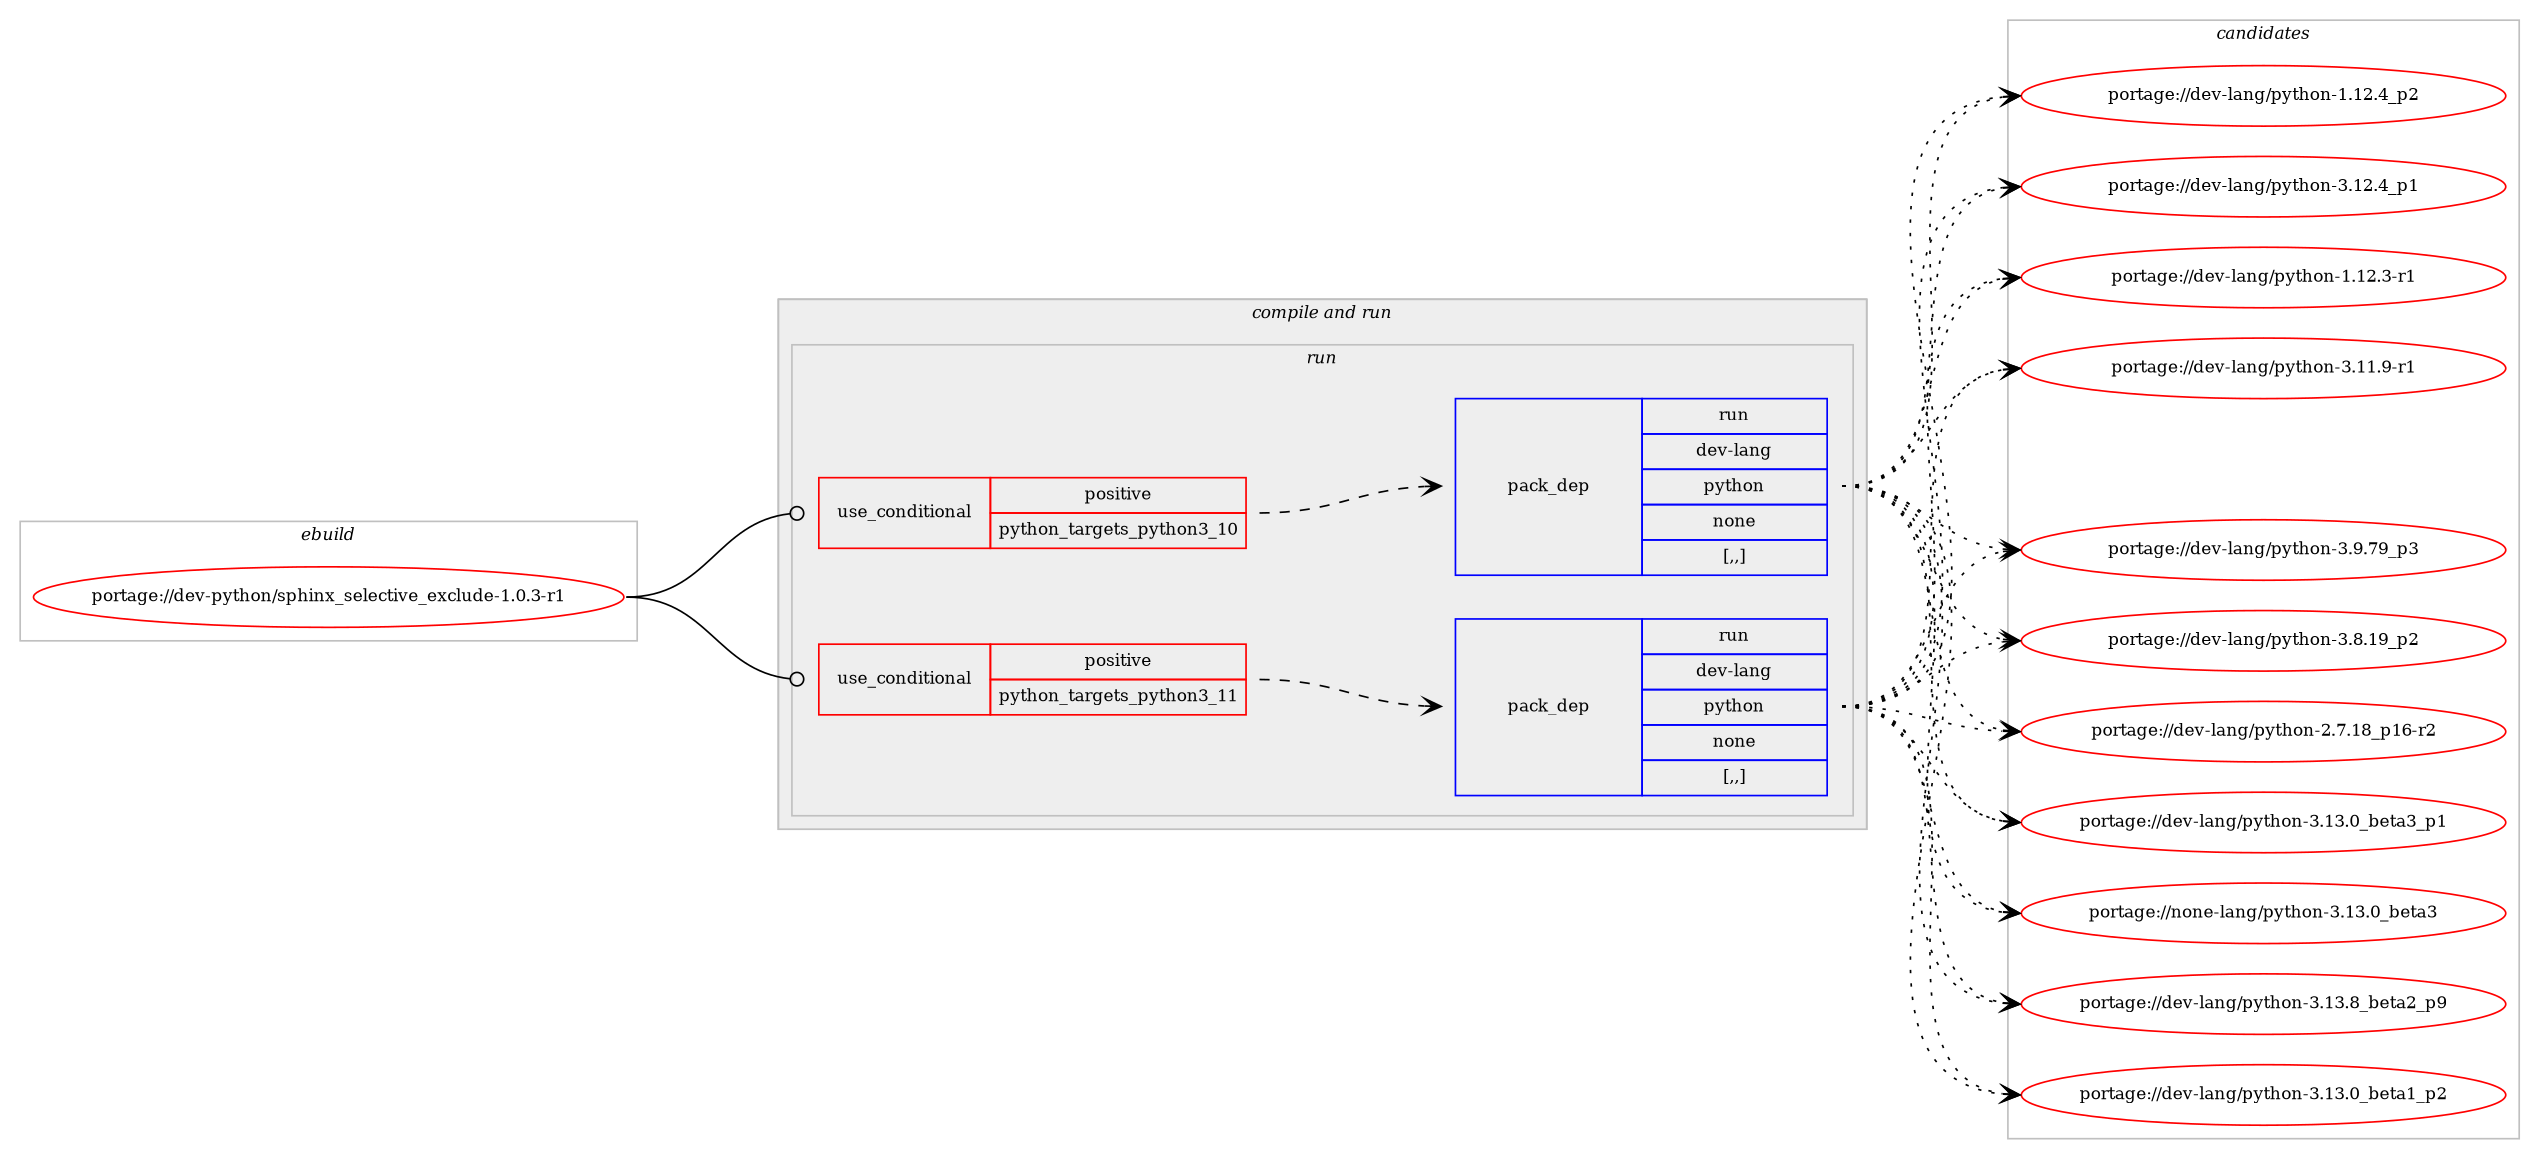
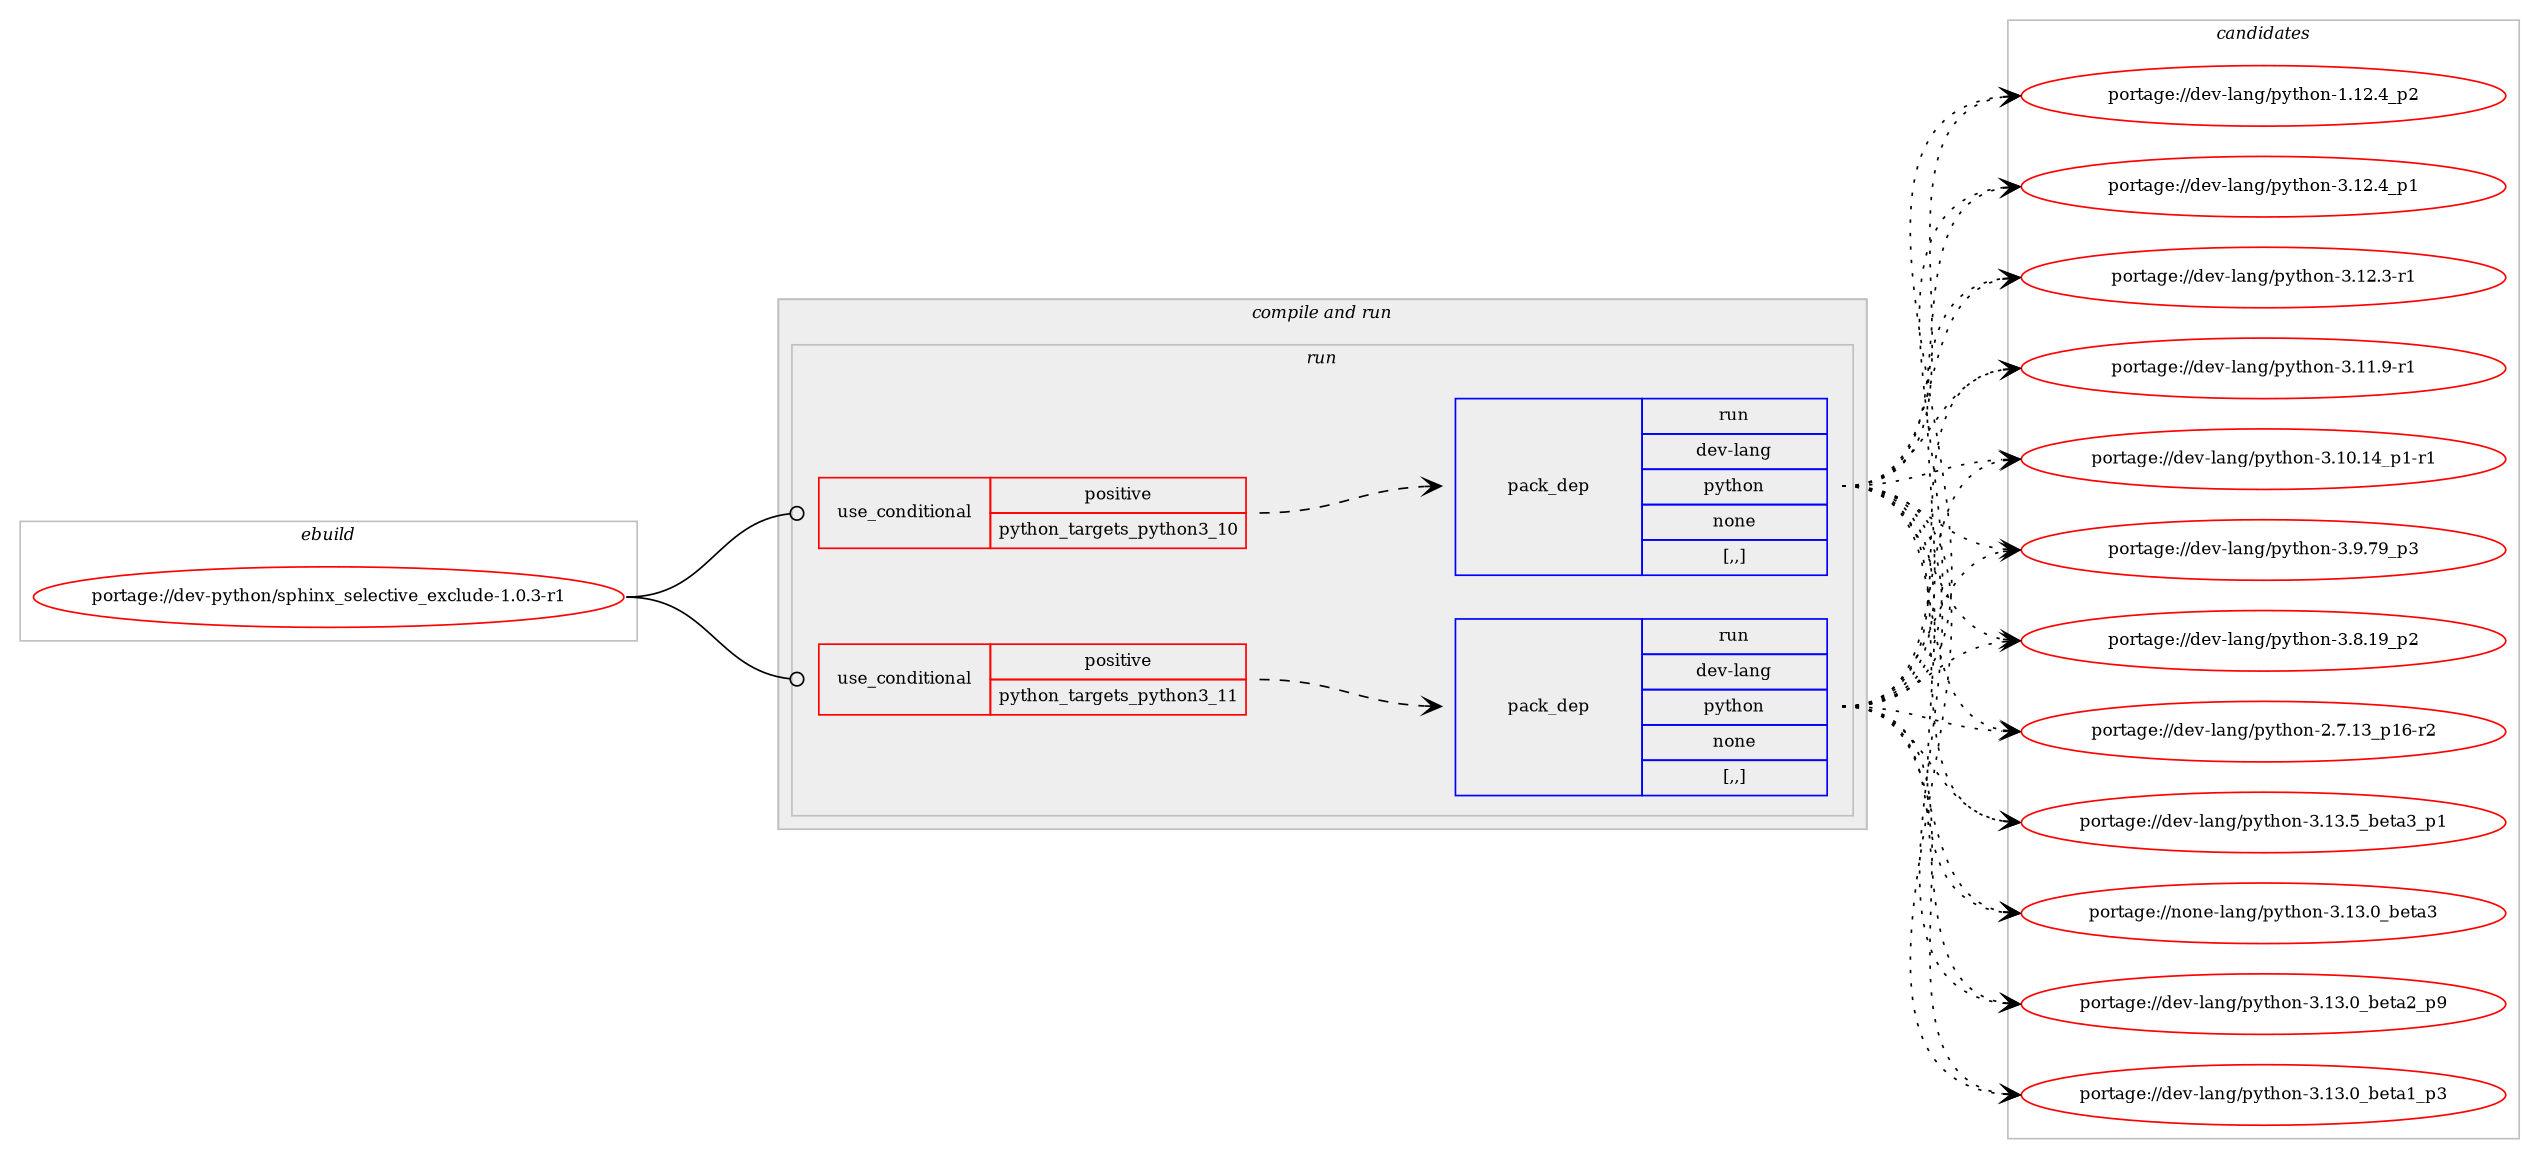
  digraph {
    compound=true
    concentrate=true
    fontname="DejaVu Serif"
    fontsize=10
    newrank=true
    rankdir=LR
    ranksep=1.5
    node [color=red fontname="DejaVu Serif" fontsize=10]
    edge [arrowhead=vee fontname="DejaVu Serif" headport=w style=dotted tailport=e weight=100]
    n1 [label="portage://dev-python/sphinx_selective_exclude-1.0.3-r1" width=4]
    n2 [color=blue label=<<TABLE BORDER="0" CELLBORDER="1" CELLSPACING="0" CELLPADDING="4" WIDTH="220"><TR><TD ROWSPAN="6" CELLPADDING="30">pack_dep</TD></TR><TR><TD WIDTH="110">run</TD></TR><TR><TD>dev-lang</TD></TR><TR><TD>python</TD></TR><TR><TD>none</TD></TR><TR><TD>[,,]</TD></TR></TABLE>> shape=none]
    n3 [label=<<TABLE BORDER="0" CELLBORDER="1" CELLSPACING="0" CELLPADDING="4"><TR><TD ROWSPAN="3" CELLPADDING="10">use_conditional</TD></TR><TR><TD>positive</TD></TR><TR><TD>python_targets_python3_10</TD></TR></TABLE>> shape=none]
    n4 [color=blue label=<<TABLE BORDER="0" CELLBORDER="1" CELLSPACING="0" CELLPADDING="4" WIDTH="220"><TR><TD ROWSPAN="6" CELLPADDING="30">pack_dep</TD></TR><TR><TD WIDTH="110">run</TD></TR><TR><TD>dev-lang</TD></TR><TR><TD>python</TD></TR><TR><TD>none</TD></TR><TR><TD>[,,]</TD></TR></TABLE>> shape=none]
    n5 [label=<<TABLE BORDER="0" CELLBORDER="1" CELLSPACING="0" CELLPADDING="4"><TR><TD ROWSPAN="3" CELLPADDING="10">use_conditional</TD></TR><TR><TD>positive</TD></TR><TR><TD>python_targets_python3_11</TD></TR></TABLE>> shape=none]
-   n6 [label="portage://dev-lang/python-3.13.0_beta3_p1" width=4]
+   n6 [label="portage://dev-lang/python-3.13.5_beta3_p1" width=4]
    n7 [label="portage://none-lang/python-3.13.0_beta3" width=4]
-   n8 [label="portage://dev-lang/python-3.13.8_beta2_p9" width=4]
-   n9 [label="portage://dev-lang/python-3.13.0_beta1_p2" width=4]
+   n8 [label="portage://dev-lang/python-3.13.0_beta2_p9" width=4]
+   n9 [label="portage://dev-lang/python-3.13.0_beta1_p3" width=4]
    n10 [label="portage://dev-lang/python-1.12.4_p2" width=4]
    n11 [label="portage://dev-lang/python-3.12.4_p1" width=4]
-   n12 [label="portage://dev-lang/python-1.12.3-r1" width=4]
+   n12 [label="portage://dev-lang/python-3.12.3-r1" width=4]
    n13 [label="portage://dev-lang/python-3.11.9-r1" width=4]
+   n14 [label="portage://dev-lang/python-3.10.14_p1-r1" width=4]
    n15 [label="portage://dev-lang/python-3.9.79_p3" width=4]
    n16 [label="portage://dev-lang/python-3.8.19_p2" width=4]
-   n17 [label="portage://dev-lang/python-2.7.18_p16-r2" width=4]
+   n17 [label="portage://dev-lang/python-2.7.13_p16-r2" width=4]
    subgraph cluster_1 {
      color=gray
      label=<<i>ebuild</i>>
      rank=same
      n1
    }
    subgraph cluster_2 {
      color=gray
      label=<<i>dependencies</i>>
      subgraph cluster_3 {
        color=gray
        fillcolor="#eeeeee"
        label=<<i>compile</i>>
        style=filled
      }
      subgraph cluster_4 {
        color=gray
        fillcolor="#eeeeee"
        label=<<i>compile and run</i>>
        style=filled
      }
      subgraph cluster_5 {
        color=gray
        fillcolor="#eeeeee"
        label=<<i>run</i>>
        style=filled
        subgraph sub_6 {
          color=gray
          fillcolor="#eeeeee"
          label=<<i>run</i>>
          style=filled
          n3
          subgraph sub_7 {
            color=gray
            fillcolor="#eeeeee"
            label=<<i>run</i>>
            style=filled
            n2
          }
        }
        subgraph sub_8 {
          color=gray
          fillcolor="#eeeeee"
          label=<<i>run</i>>
          style=filled
          n5
          subgraph sub_9 {
            color=gray
            fillcolor="#eeeeee"
            label=<<i>run</i>>
            style=filled
            n4
          }
        }
      }
    }
    subgraph cluster_10 {
      color=gray
      label=<<i>candidates</i>>
      rank=same
      subgraph sub_11 {
        color=black
        label=<<i>candidates</i>>
        nodesep=1
        rank=same
        n6
        n7
        n8
        n9
        n10
        n11
        n12
        n13
+       n14
        n15
        n16
        n17
      }
      subgraph sub_12 {
        color=black
        label=<<i>candidates</i>>
        nodesep=1
        rank=same
        n6
        n7
        n8
        n9
        n10
        n11
        n12
        n13
+       n14
        n15
        n16
        n17
      }
    }
    n1 -> n3 [arrowhead=odot style=solid weight=20]
    n1 -> n5 [arrowhead=odot style=solid weight=20]
    n2 -> n6
    n2 -> n7
    n2 -> n8
    n2 -> n9
    n2 -> n10
    n2 -> n11
    n2 -> n12
    n2 -> n13
+   n2 -> n14
    n2 -> n15
    n2 -> n16
    n2 -> n17
    n3 -> n2 [style=dashed weight=20]
    n4 -> n6
    n4 -> n7
    n4 -> n8
    n4 -> n9
    n4 -> n10
    n4 -> n11
    n4 -> n12
    n4 -> n13
+   n4 -> n14
    n4 -> n15
    n4 -> n16
    n4 -> n17
    n5 -> n4 [style=dashed weight=20]
  }
